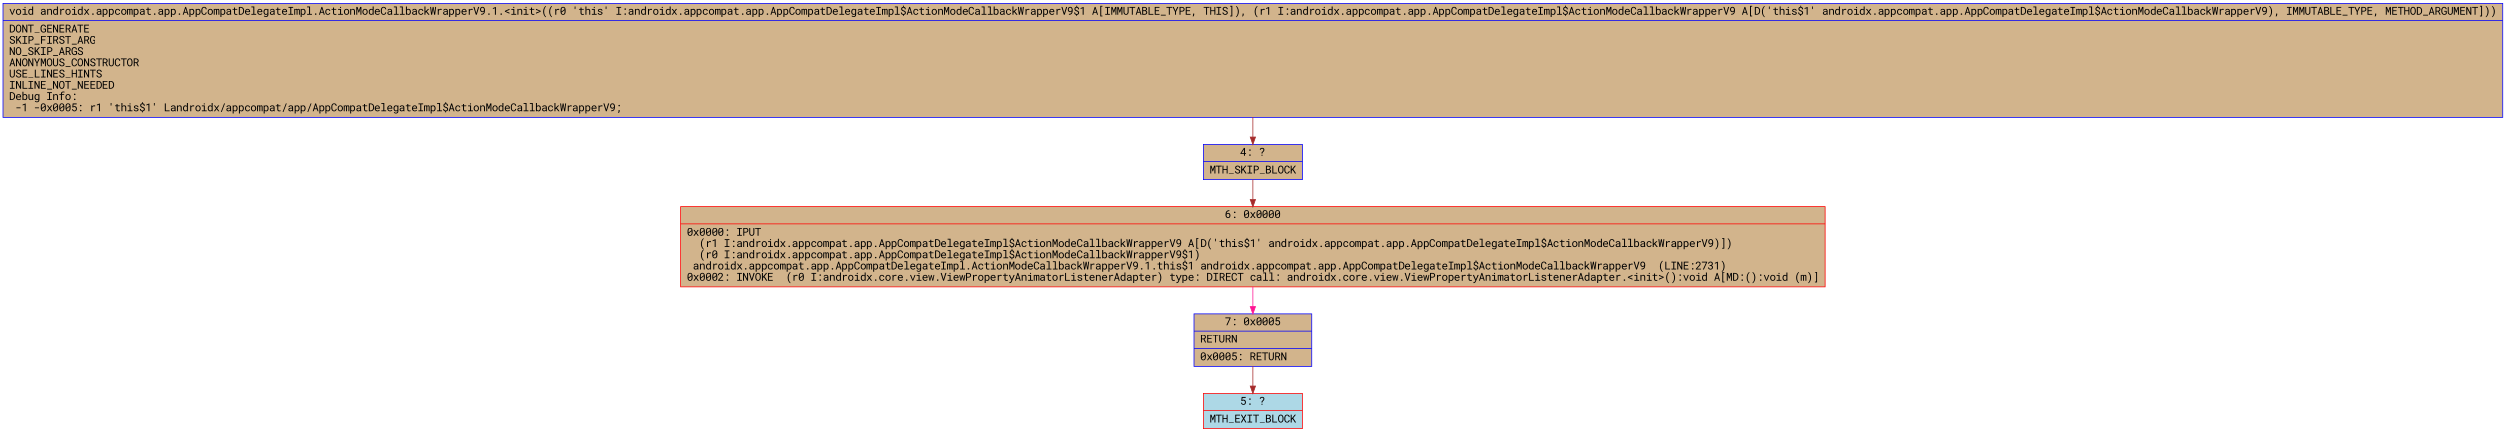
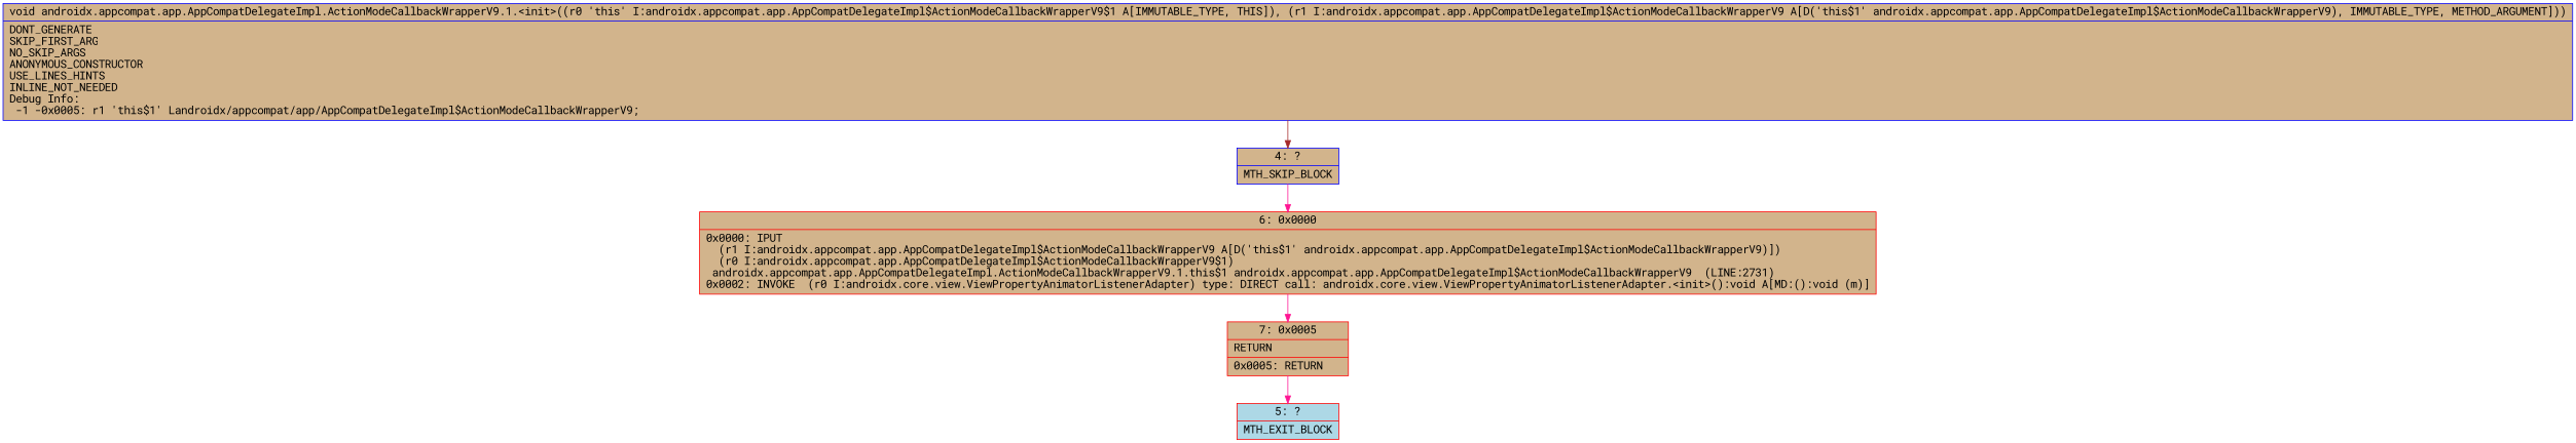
  digraph {
    fontname="Roboto Mono"
    node [color=red fillcolor=tan fontname="Roboto Mono" shape=record style=filled]
    edge [color=brown fontname="Roboto Mono"]
    n1 [color=blue label="{4\:\ ?|MTH_SKIP_BLOCK\l}"]
    n2 [label="{6\:\ 0x0000|0x0000: IPUT  \l  (r1 I:androidx.appcompat.app.AppCompatDelegateImpl$ActionModeCallbackWrapperV9 A[D('this$1' androidx.appcompat.app.AppCompatDelegateImpl$ActionModeCallbackWrapperV9)])\l  (r0 I:androidx.appcompat.app.AppCompatDelegateImpl$ActionModeCallbackWrapperV9$1)\l androidx.appcompat.app.AppCompatDelegateImpl.ActionModeCallbackWrapperV9.1.this$1 androidx.appcompat.app.AppCompatDelegateImpl$ActionModeCallbackWrapperV9  (LINE:2731)\l0x0002: INVOKE  (r0 I:androidx.core.view.ViewPropertyAnimatorListenerAdapter) type: DIRECT call: androidx.core.view.ViewPropertyAnimatorListenerAdapter.\<init\>():void A[MD:():void (m)]\l}"]
-   n3 [color=blue label="{7\:\ 0x0005|RETURN\l|0x0005: RETURN   \l}"]
+   n3 [label="{7\:\ 0x0005|RETURN\l|0x0005: RETURN   \l}"]
    n4 [fillcolor=lightblue label="{5\:\ ?|MTH_EXIT_BLOCK\l}"]
    n5 [color=blue label="{void androidx.appcompat.app.AppCompatDelegateImpl.ActionModeCallbackWrapperV9.1.\<init\>((r0 'this' I:androidx.appcompat.app.AppCompatDelegateImpl$ActionModeCallbackWrapperV9$1 A[IMMUTABLE_TYPE, THIS]), (r1 I:androidx.appcompat.app.AppCompatDelegateImpl$ActionModeCallbackWrapperV9 A[D('this$1' androidx.appcompat.app.AppCompatDelegateImpl$ActionModeCallbackWrapperV9), IMMUTABLE_TYPE, METHOD_ARGUMENT]))  | DONT_GENERATE\lSKIP_FIRST_ARG\lNO_SKIP_ARGS\lANONYMOUS_CONSTRUCTOR\lUSE_LINES_HINTS\lINLINE_NOT_NEEDED\lDebug Info:\l  \-1 \-0x0005: r1 'this$1' Landroidx\/appcompat\/app\/AppCompatDelegateImpl$ActionModeCallbackWrapperV9;\l}"]
-   n1 -> n2
+   n1 -> n2 [color=deeppink]
    n2 -> n3 [color=deeppink]
-   n3 -> n4
+   n3 -> n4 [color=deeppink]
    n5 -> n1
  }
